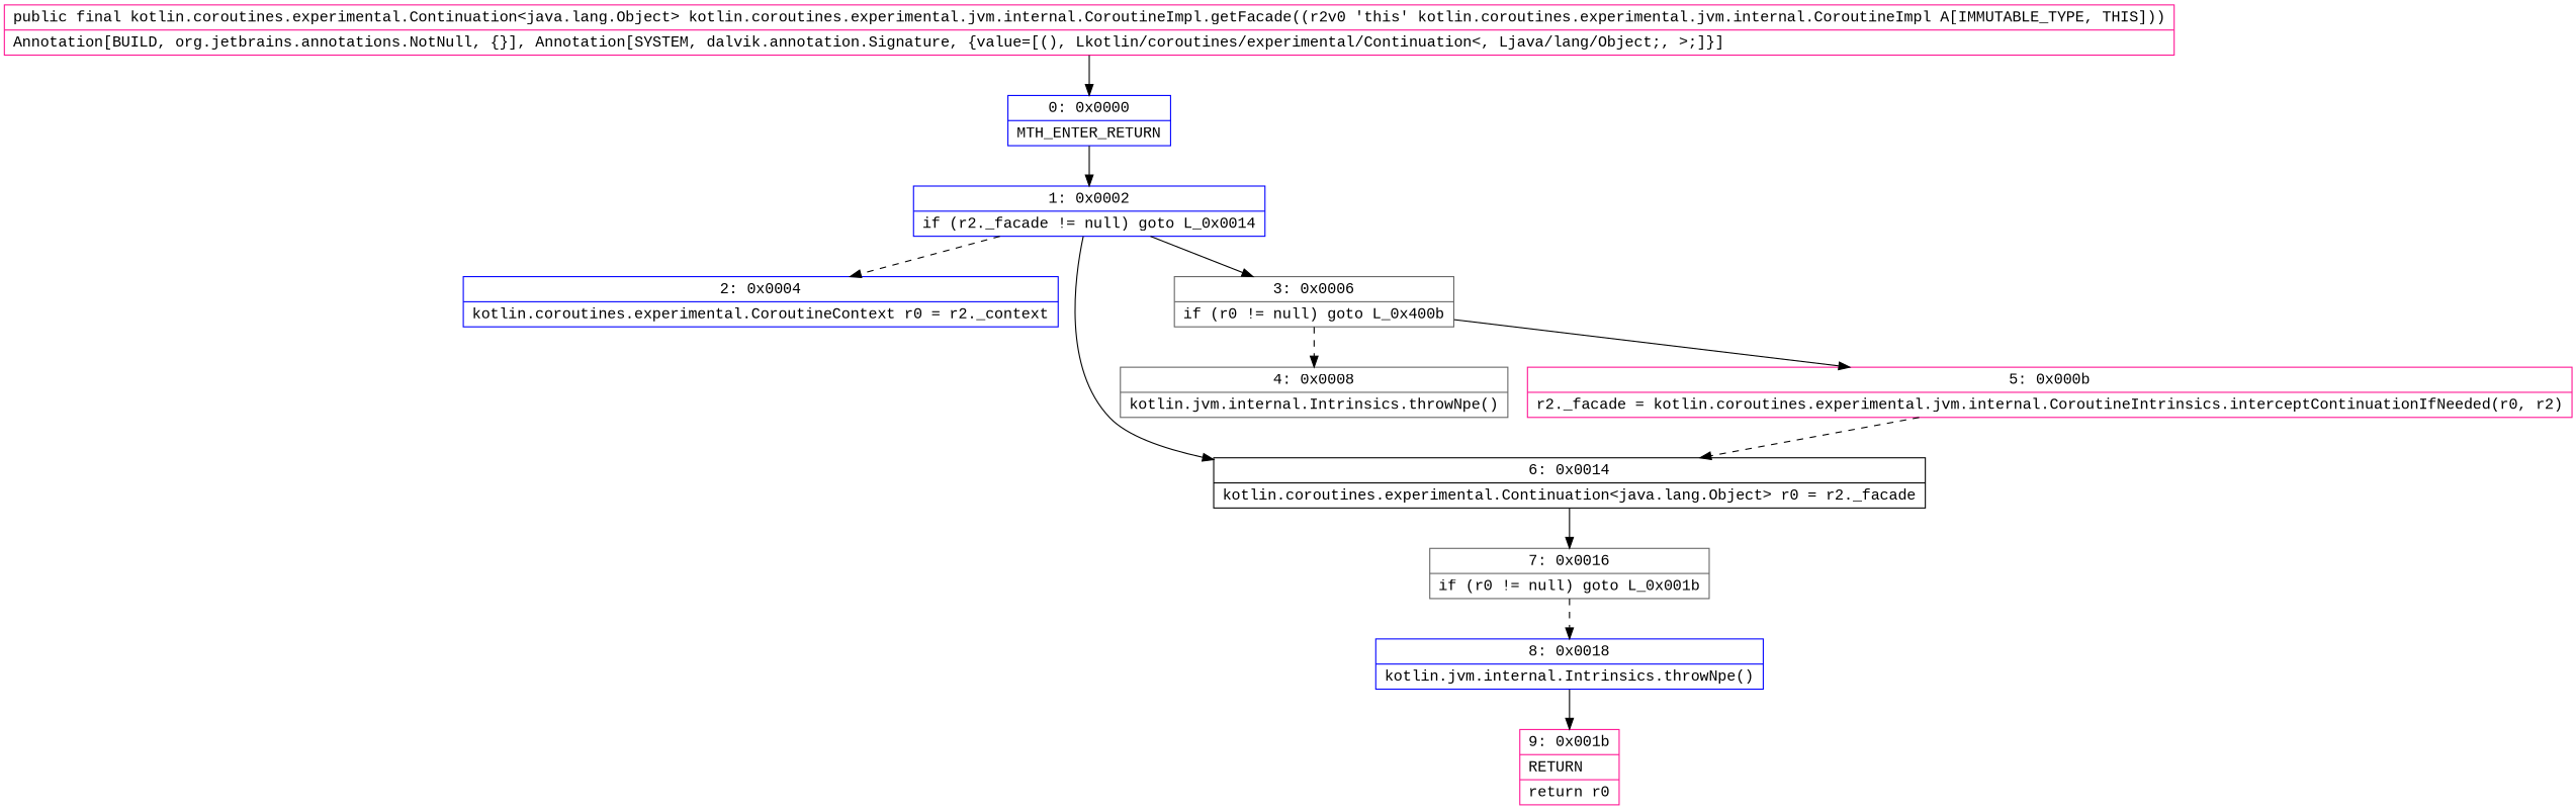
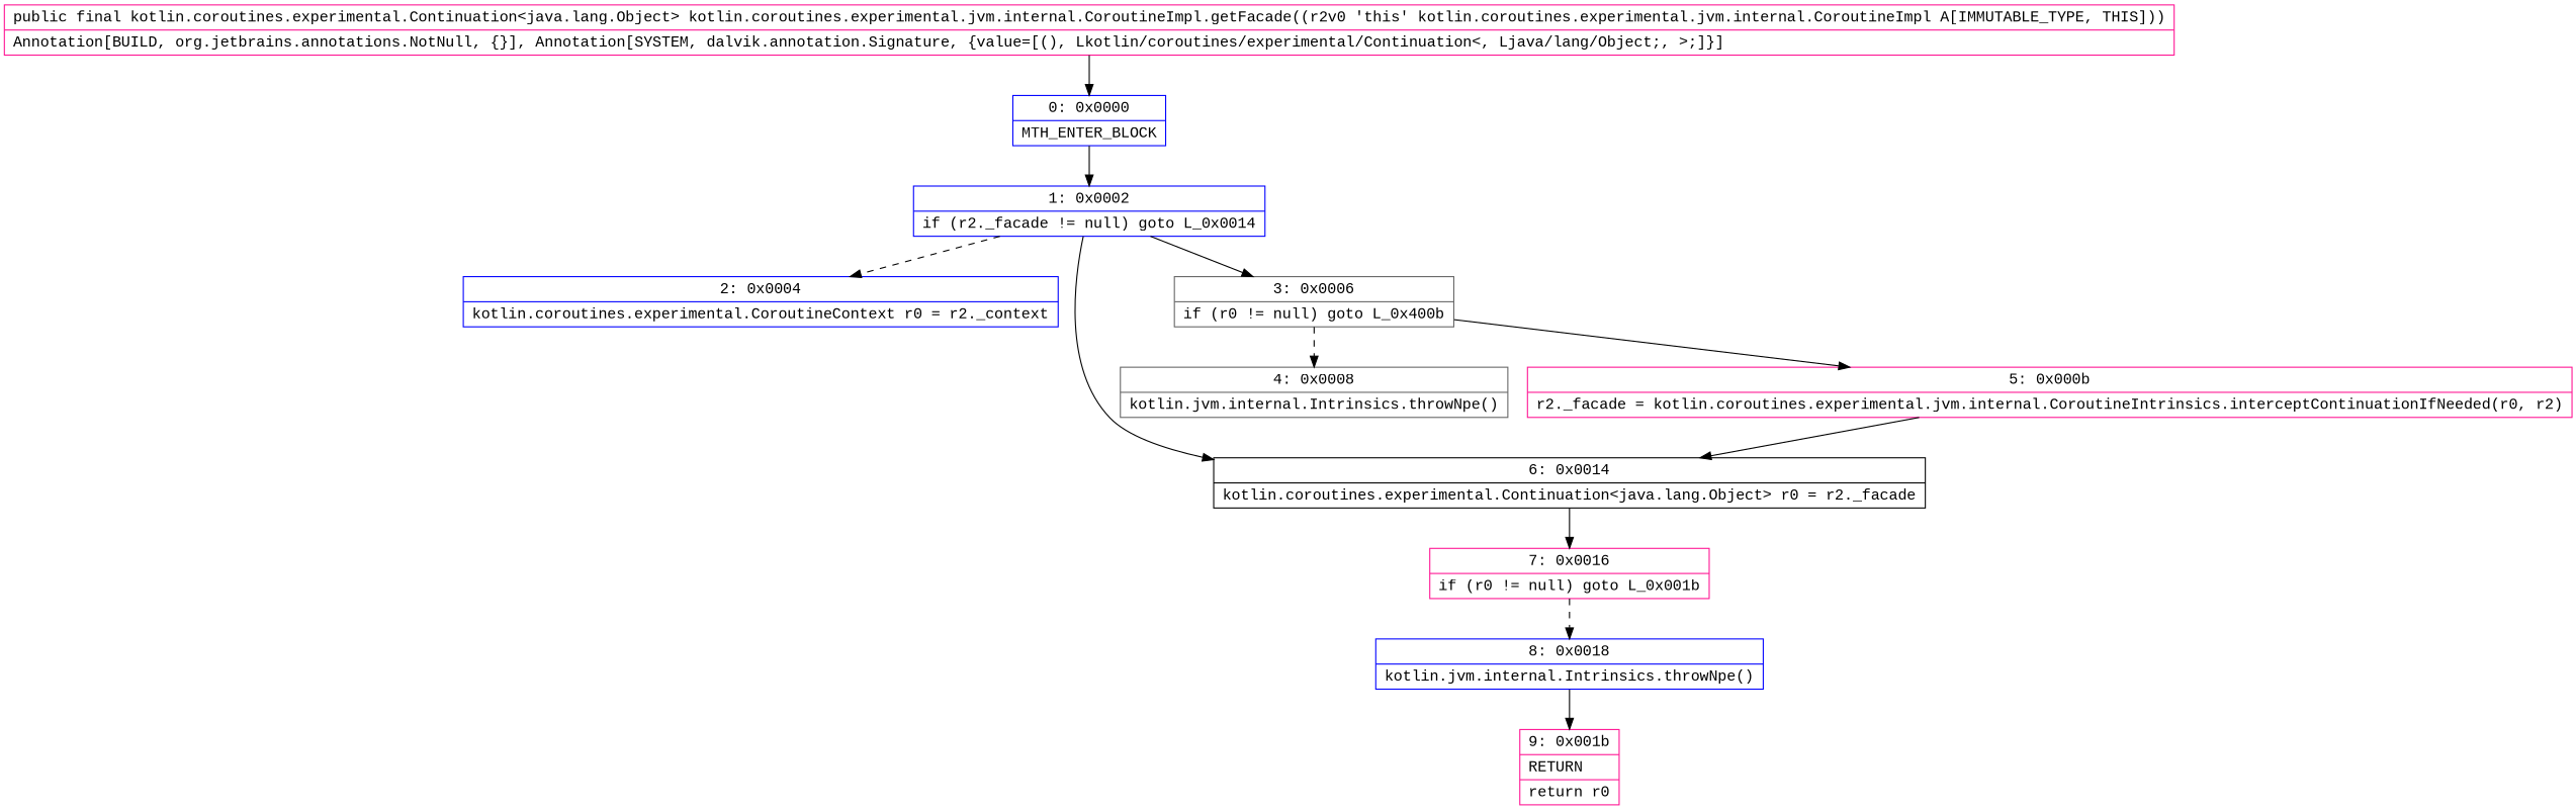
  digraph {
    fontname="Liberation Mono"
    node [color=blue fontname="Liberation Mono" shape=record]
    edge [fontname="Liberation Mono"]
-   n1 [label="{0\:\ 0x0000|MTH_ENTER_RETURN\l}"]
+   n1 [label="{0\:\ 0x0000|MTH_ENTER_BLOCK\l}"]
    n2 [label="{1\:\ 0x0002|if (r2._facade != null) goto L_0x0014\l}"]
    n3 [label="{2\:\ 0x0004|kotlin.coroutines.experimental.CoroutineContext r0 = r2._context\l}"]
    n4 [color=black label="{6\:\ 0x0014|kotlin.coroutines.experimental.Continuation\<java.lang.Object\> r0 = r2._facade\l}"]
    n5 [color=gray40 label="{3\:\ 0x0006|if (r0 != null) goto L_0x400b\l}"]
-   n6 [color=gray40 label="{7\:\ 0x0016|if (r0 != null) goto L_0x001b\l}"]
+   n6 [color=deeppink label="{7\:\ 0x0016|if (r0 != null) goto L_0x001b\l}"]
    n7 [color=gray40 label="{4\:\ 0x0008|kotlin.jvm.internal.Intrinsics.throwNpe()\l}"]
    n8 [color=deeppink label="{5\:\ 0x000b|r2._facade = kotlin.coroutines.experimental.jvm.internal.CoroutineIntrinsics.interceptContinuationIfNeeded(r0, r2)\l}"]
    n9 [label="{8\:\ 0x0018|kotlin.jvm.internal.Intrinsics.throwNpe()\l}"]
    n10 [color=deeppink label="{9\:\ 0x001b|RETURN\l|return r0\l}"]
    n11 [color=deeppink label="{public final kotlin.coroutines.experimental.Continuation\<java.lang.Object\> kotlin.coroutines.experimental.jvm.internal.CoroutineImpl.getFacade((r2v0 'this' kotlin.coroutines.experimental.jvm.internal.CoroutineImpl A[IMMUTABLE_TYPE, THIS]))  | Annotation[BUILD, org.jetbrains.annotations.NotNull, \{\}], Annotation[SYSTEM, dalvik.annotation.Signature, \{value=[(), Lkotlin\/coroutines\/experimental\/Continuation\<, Ljava\/lang\/Object;, \>;]\}]\l}"]
    n1 -> n2
    n2 -> n3 [style=dashed]
    n2 -> n4
    n2 -> n5
    n4 -> n6
    n5 -> n7 [style=dashed]
    n5 -> n8
    n6 -> n9 [style=dashed]
-   n8 -> n4 [style=dashed]
+   n8 -> n4
    n9 -> n10
    n11 -> n1
  }
